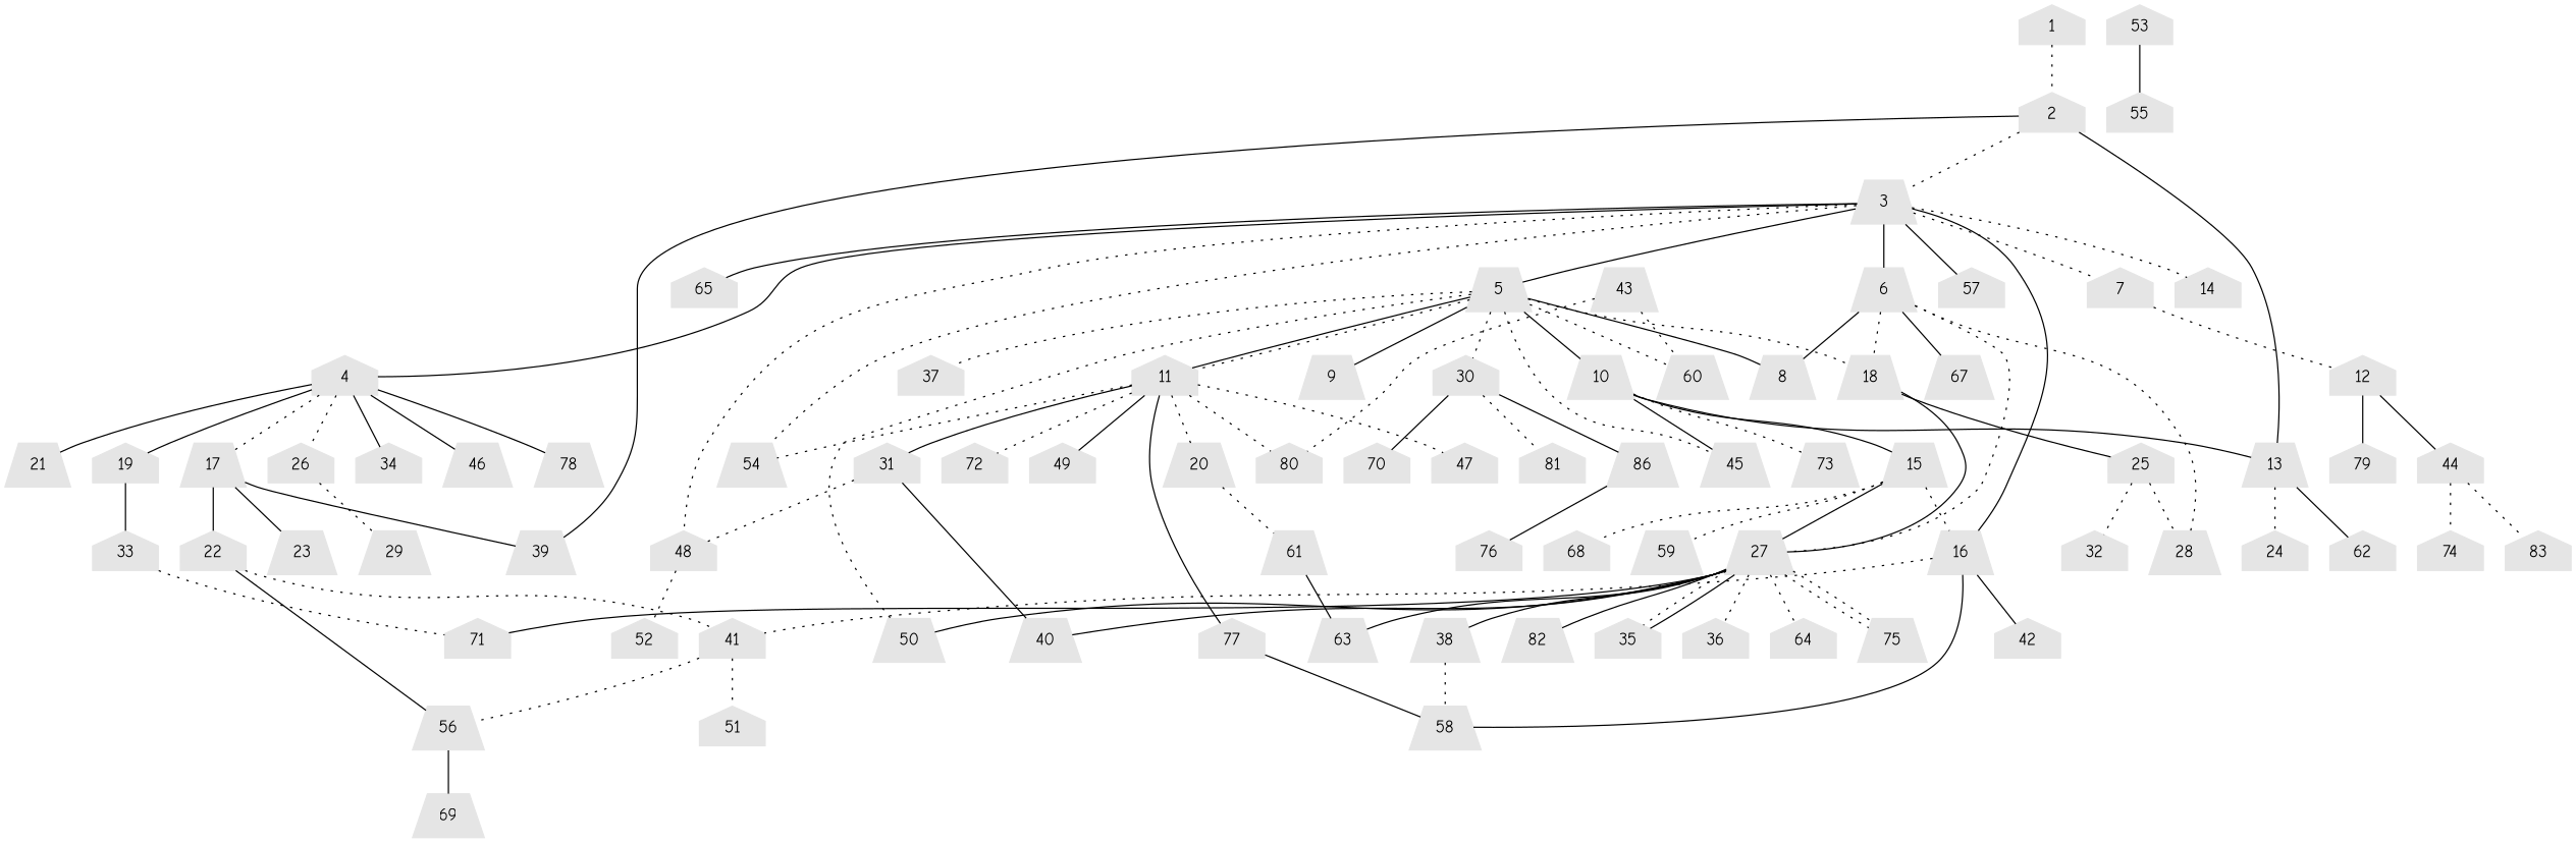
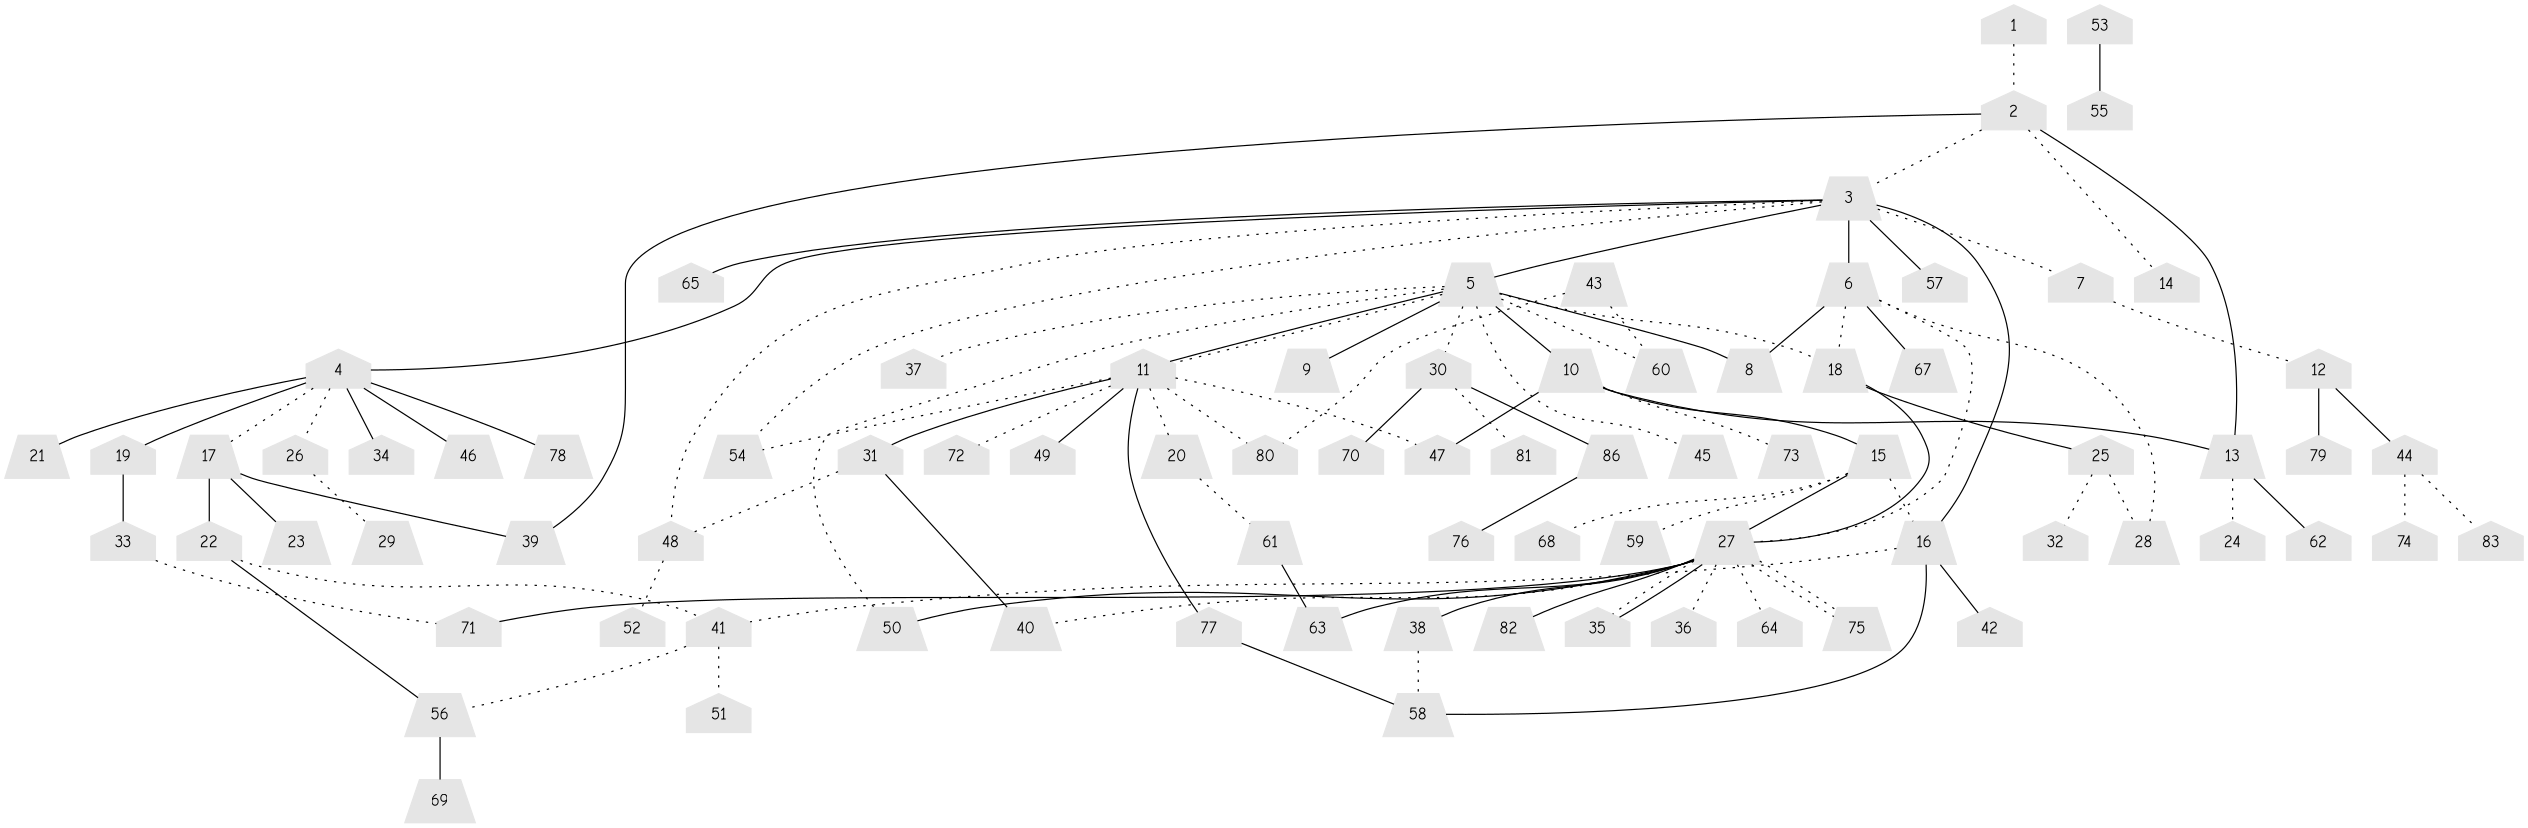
  graph {
    fontname="Comic Neue"
    node [color=gray90 fontname="Comic Neue" shape=house style=filled]
    edge [fontname="Comic Neue" style=dotted]
    1
    2
    3 [shape=trapezium]
    13 [shape=trapezium]
    39 [shape=trapezium]
    4
    5 [shape=trapezium]
    6 [shape=trapezium]
    7
    14
    16 [shape=trapezium]
    48
    54 [shape=trapezium]
    57
    65
    24
    62
    17 [shape=trapezium]
    19
    21 [shape=trapezium]
    26
    34
    46 [shape=trapezium]
    78 [shape=trapezium]
    8 [shape=trapezium]
    9 [shape=trapezium]
    10 [shape=trapezium]
    11
    18 [shape=trapezium]
    30
    37
    45 [shape=trapezium]
    50 [shape=trapezium]
    60 [shape=trapezium]
    27 [shape=trapezium]
    28 [shape=trapezium]
    67 [shape=trapezium]
    12
    58 [shape=trapezium]
    41
    42
    52
    22
    23 [shape=trapezium]
    33
    29 [shape=trapezium]
    15 [shape=trapezium]
    47
    73 [shape=trapezium]
    20 [shape=trapezium]
    31
    49
    72
    77
    80
    25
    n57 [label=86 shape=trapezium]
    70
    81
    53
    55
    35
    36
    38 [shape=trapezium]
    40 [shape=trapezium]
    63 [shape=trapezium]
    64
    71
    75 [shape=trapezium]
    82 [shape=trapezium]
    44
    79
    59 [shape=trapezium]
    68
    61 [shape=trapezium]
    74
    83
    56 [shape=trapezium]
    51
    32
    69 [shape=trapezium]
    76
    43 [shape=trapezium]
    1 -- 2
    2 -- 3
    2 -- 13 [style=solid]
    2 -- 39 [style=solid]
    3 -- 4 [style=solid]
    3 -- 5 [style=solid]
    3 -- 6 [style=solid]
    3 -- 7
-   3 -- 14
+   2 -- 14
    3 -- 16 [style=solid]
    3 -- 48
    3 -- 54
    3 -- 57 [style=solid]
    3 -- 65 [style=solid]
    13 -- 24
    13 -- 62 [style=solid]
    4 -- 17
    4 -- 19 [style=solid]
    4 -- 21 [style=solid]
    4 -- 26
    4 -- 34 [style=solid]
    4 -- 46 [style=solid]
    4 -- 78 [style=solid]
    5 -- 8 [style=solid]
    5 -- 9 [style=solid]
    5 -- 10 [style=solid]
    5 -- 11 [style=solid]
    5 -- 11
    5 -- 18
    5 -- 30
    5 -- 37
    5 -- 45
    5 -- 50
    5 -- 60
    6 -- 8 [style=solid]
    6 -- 18
    6 -- 27
    6 -- 28
    6 -- 67 [style=solid]
    7 -- 12
    16 -- 58 [style=solid]
    16 -- 41
    16 -- 42 [style=solid]
    48 -- 52
    17 -- 39 [style=solid]
    17 -- 22 [style=solid]
    17 -- 23 [style=solid]
    19 -- 33 [style=solid]
    26 -- 29
    10 -- 13 [style=solid]
    10 -- 15 [style=solid]
-   10 -- 45 [style=solid]
+   10 -- 47 [style=solid]
    10 -- 73
    11 -- 54
    11 -- 47
    11 -- 20
    11 -- 31 [style=solid]
    11 -- 49 [style=solid]
    11 -- 72
    11 -- 77 [style=solid]
    11 -- 80
    18 -- 27 [style=solid]
    18 -- 25 [style=solid]
    30 -- n57 [style=solid]
    30 -- 70 [style=solid]
    30 -- 81
    27 -- 50 [style=solid]
    27 -- 35
    27 -- 35 [style=solid]
    27 -- 36
    27 -- 38 [style=solid]
-   27 -- 40 [style=solid]
+   27 -- 40
    27 -- 63 [style=solid]
    27 -- 64
    27 -- 71 [style=solid]
    27 -- 75
    27 -- 75
    27 -- 82 [style=solid]
    12 -- 44 [style=solid]
    12 -- 79 [style=solid]
    41 -- 56
    41 -- 51
    22 -- 41
    22 -- 56 [style=solid]
    33 -- 71
    15 -- 16
    15 -- 27 [style=solid]
    15 -- 59
    15 -- 68
    20 -- 61
    31 -- 48
    31 -- 40 [style=solid]
    77 -- 58 [style=solid]
    25 -- 28
    25 -- 32
    n57 -- 76 [style=solid]
    53 -- 55 [style=solid]
    38 -- 58
    44 -- 74
    44 -- 83
    61 -- 63 [style=solid]
    56 -- 69 [style=solid]
    43 -- 60
    43 -- 80
  }
